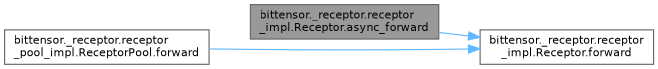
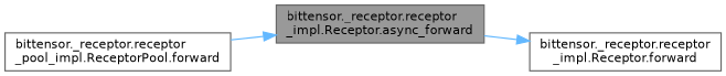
  digraph {
    rankdir=RL
    node [color=grey40 fillcolor=white fontname=Helvetica fontsize=10 shape=box style=filled]
    edge [color=steelblue1 dir=back fontname=Helvetica fontsize=10 labelfontname=Helvetica labelfontsize=10 style=solid]
    n1 [color=gray40 fillcolor=grey60 fontcolor=black height=0.2 label="bittensor._receptor.receptor\l_impl.Receptor.async_forward" width=0.4]
    n2 [height=0.2 label="bittensor._receptor.receptor\l_pool_impl.ReceptorPool.forward" width=0.4]
    n3 [height=0.2 label="bittensor._receptor.receptor\l_impl.Receptor.forward" width=0.4]
-   n3 -> n2
+   n1 -> n2
    n3 -> n1
  }
